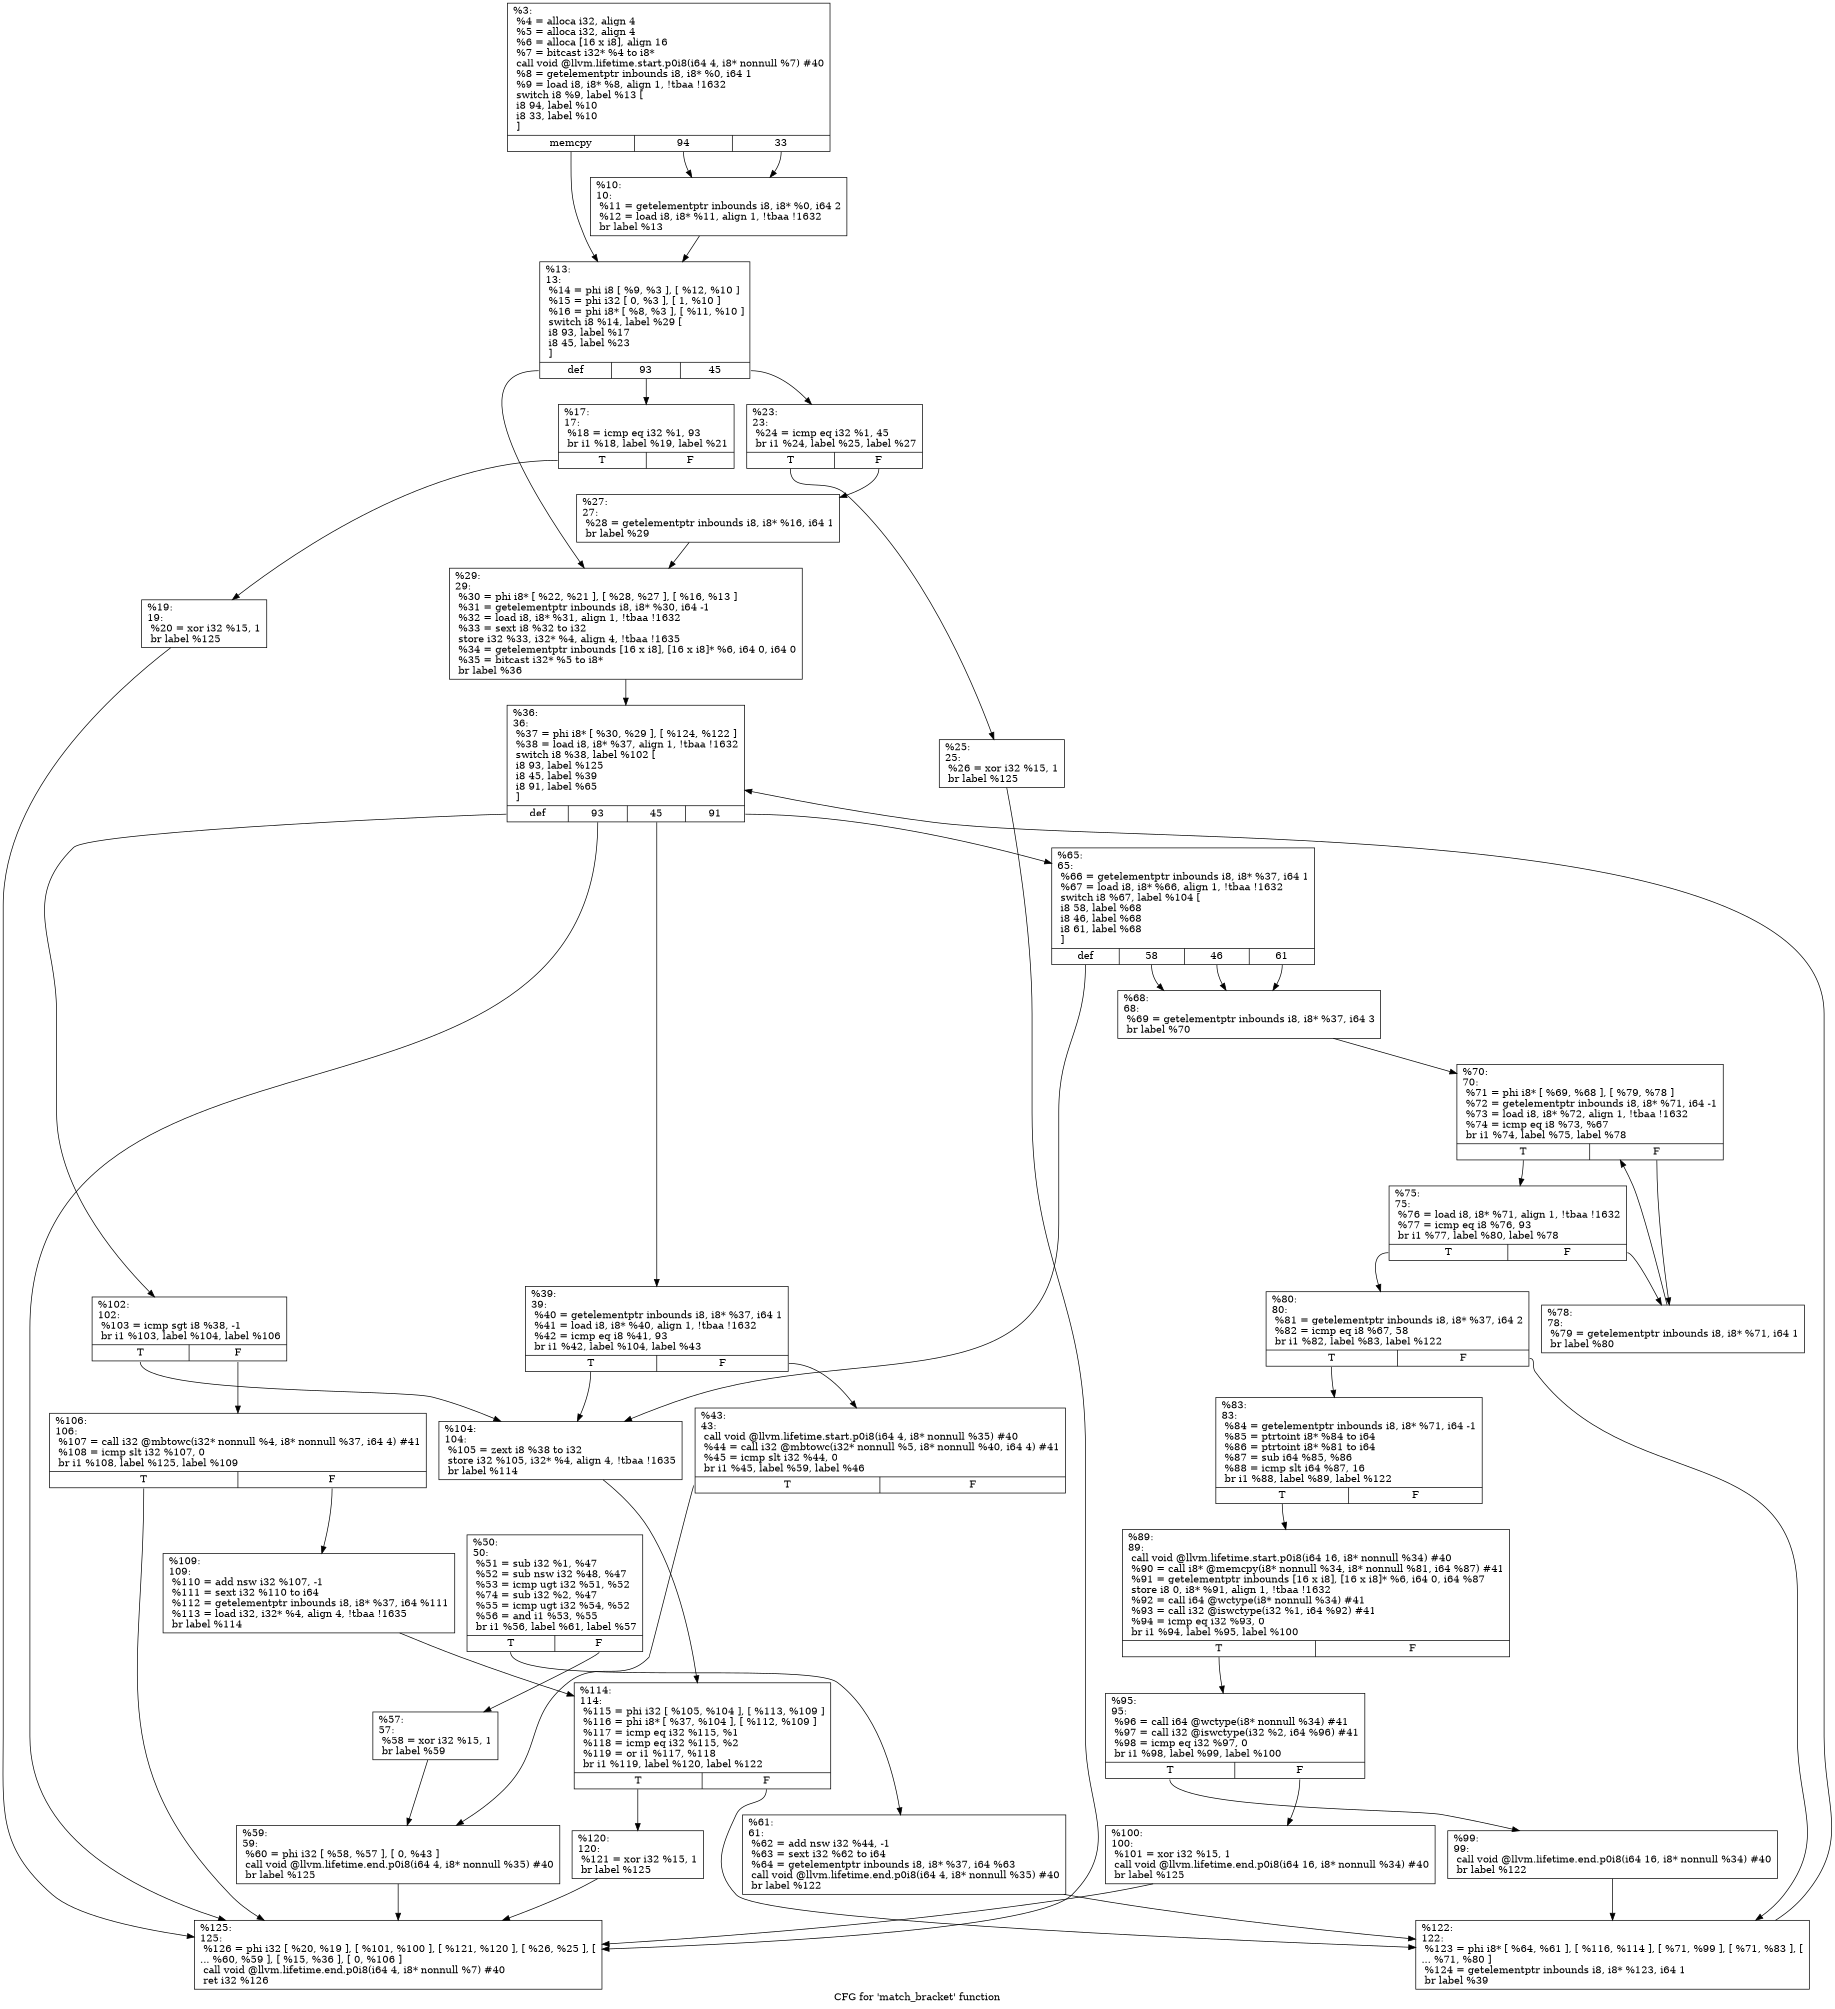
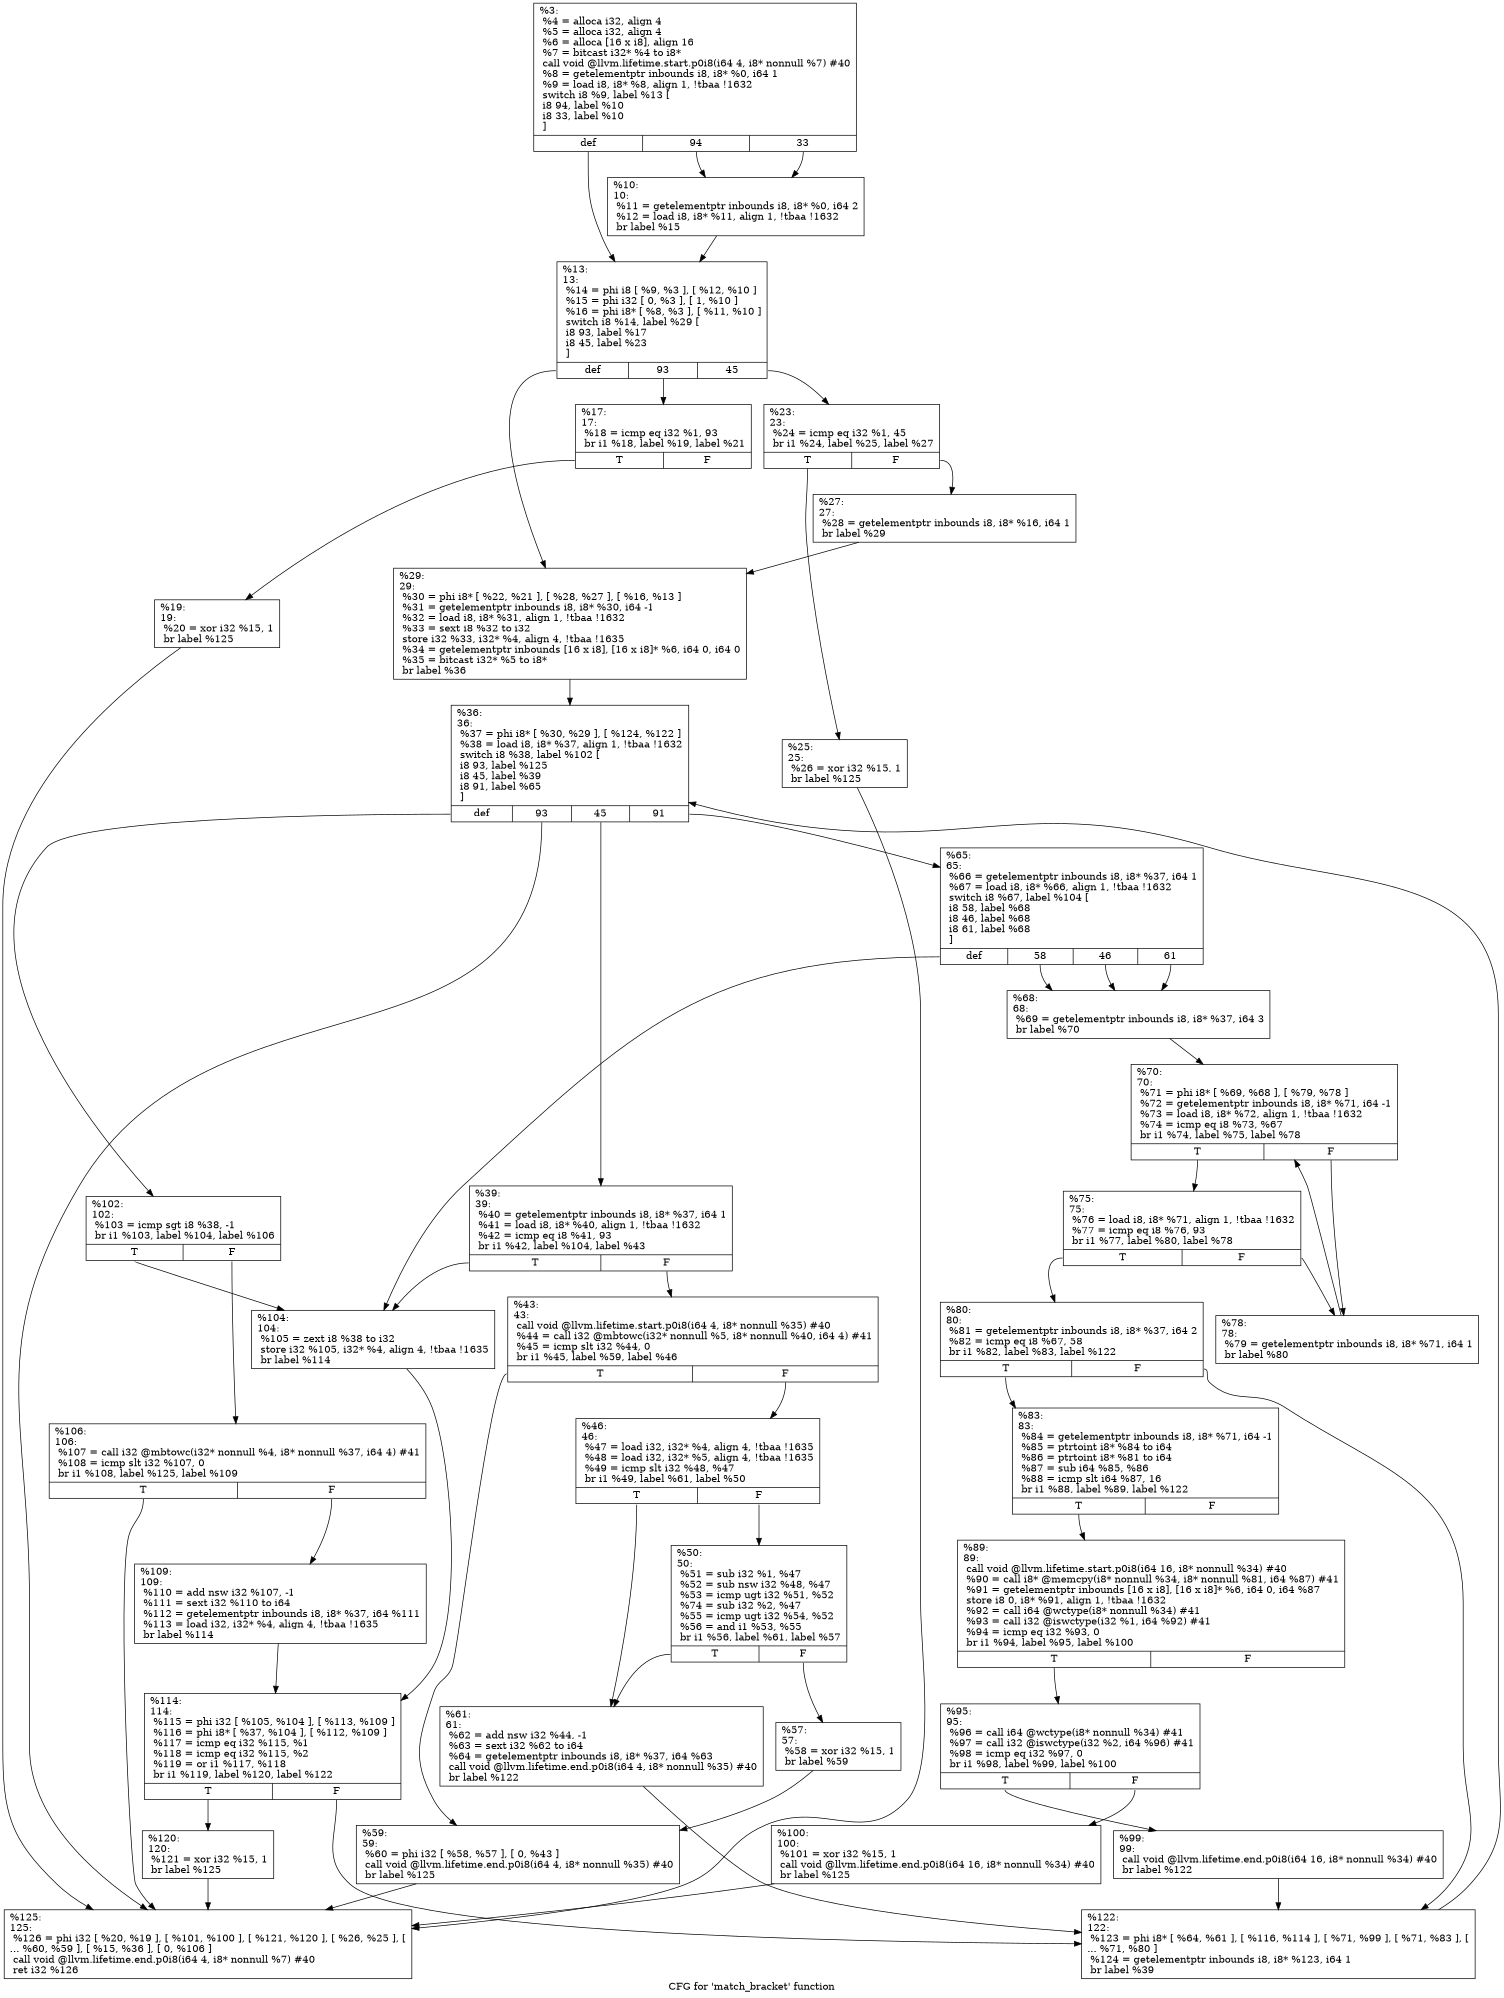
  digraph {
    label="CFG for 'match_bracket' function"
    node [shape=record]
    edge [tailport=s0]
-   n1 [label="{%3:\l  %4 = alloca i32, align 4\l  %5 = alloca i32, align 4\l  %6 = alloca [16 x i8], align 16\l  %7 = bitcast i32* %4 to i8*\l  call void @llvm.lifetime.start.p0i8(i64 4, i8* nonnull %7) #40\l  %8 = getelementptr inbounds i8, i8* %0, i64 1\l  %9 = load i8, i8* %8, align 1, !tbaa !1632\l  switch i8 %9, label %13 [\l    i8 94, label %10\l    i8 33, label %10\l  ]\l|{<s0>memcpy|<s1>94|<s2>33}}"]
+   n1 [label="{%3:\l  %4 = alloca i32, align 4\l  %5 = alloca i32, align 4\l  %6 = alloca [16 x i8], align 16\l  %7 = bitcast i32* %4 to i8*\l  call void @llvm.lifetime.start.p0i8(i64 4, i8* nonnull %7) #40\l  %8 = getelementptr inbounds i8, i8* %0, i64 1\l  %9 = load i8, i8* %8, align 1, !tbaa !1632\l  switch i8 %9, label %13 [\l    i8 94, label %10\l    i8 33, label %10\l  ]\l|{<s0>def|<s1>94|<s2>33}}"]
    n2 [label="{%13:\l13:                                               \l  %14 = phi i8 [ %9, %3 ], [ %12, %10 ]\l  %15 = phi i32 [ 0, %3 ], [ 1, %10 ]\l  %16 = phi i8* [ %8, %3 ], [ %11, %10 ]\l  switch i8 %14, label %29 [\l    i8 93, label %17\l    i8 45, label %23\l  ]\l|{<s0>def|<s1>93|<s2>45}}"]
-   n3 [label="{%10:\l10:                                               \l  %11 = getelementptr inbounds i8, i8* %0, i64 2\l  %12 = load i8, i8* %11, align 1, !tbaa !1632\l  br label %13\l}"]
+   n3 [label="{%10:\l10:                                               \l  %11 = getelementptr inbounds i8, i8* %0, i64 2\l  %12 = load i8, i8* %11, align 1, !tbaa !1632\l  br label %15\l}"]
    n4 [label="{%29:\l29:                                               \l  %30 = phi i8* [ %22, %21 ], [ %28, %27 ], [ %16, %13 ]\l  %31 = getelementptr inbounds i8, i8* %30, i64 -1\l  %32 = load i8, i8* %31, align 1, !tbaa !1632\l  %33 = sext i8 %32 to i32\l  store i32 %33, i32* %4, align 4, !tbaa !1635\l  %34 = getelementptr inbounds [16 x i8], [16 x i8]* %6, i64 0, i64 0\l  %35 = bitcast i32* %5 to i8*\l  br label %36\l}"]
    n5 [label="{%17:\l17:                                               \l  %18 = icmp eq i32 %1, 93\l  br i1 %18, label %19, label %21\l|{<s0>T|<s1>F}}"]
    n6 [label="{%23:\l23:                                               \l  %24 = icmp eq i32 %1, 45\l  br i1 %24, label %25, label %27\l|{<s0>T|<s1>F}}"]
    n7 [label="{%36:\l36:                                               \l  %37 = phi i8* [ %30, %29 ], [ %124, %122 ]\l  %38 = load i8, i8* %37, align 1, !tbaa !1632\l  switch i8 %38, label %102 [\l    i8 93, label %125\l    i8 45, label %39\l    i8 91, label %65\l  ]\l|{<s0>def|<s1>93|<s2>45|<s3>91}}"]
    n8 [label="{%19:\l19:                                               \l  %20 = xor i32 %15, 1\l  br label %125\l}"]
    n9 [label="{%25:\l25:                                               \l  %26 = xor i32 %15, 1\l  br label %125\l}"]
    n10 [label="{%27:\l27:                                               \l  %28 = getelementptr inbounds i8, i8* %16, i64 1\l  br label %29\l}"]
    n11 [label="{%125:\l125:                                              \l  %126 = phi i32 [ %20, %19 ], [ %101, %100 ], [ %121, %120 ], [ %26, %25 ], [\l... %60, %59 ], [ %15, %36 ], [ 0, %106 ]\l  call void @llvm.lifetime.end.p0i8(i64 4, i8* nonnull %7) #40\l  ret i32 %126\l}"]
    n12 [label="{%102:\l102:                                              \l  %103 = icmp sgt i8 %38, -1\l  br i1 %103, label %104, label %106\l|{<s0>T|<s1>F}}"]
    n13 [label="{%39:\l39:                                               \l  %40 = getelementptr inbounds i8, i8* %37, i64 1\l  %41 = load i8, i8* %40, align 1, !tbaa !1632\l  %42 = icmp eq i8 %41, 93\l  br i1 %42, label %104, label %43\l|{<s0>T|<s1>F}}"]
    n14 [label="{%65:\l65:                                               \l  %66 = getelementptr inbounds i8, i8* %37, i64 1\l  %67 = load i8, i8* %66, align 1, !tbaa !1632\l  switch i8 %67, label %104 [\l    i8 58, label %68\l    i8 46, label %68\l    i8 61, label %68\l  ]\l|{<s0>def|<s1>58|<s2>46|<s3>61}}"]
    n15 [label="{%104:\l104:                                              \l  %105 = zext i8 %38 to i32\l  store i32 %105, i32* %4, align 4, !tbaa !1635\l  br label %114\l}"]
    n16 [label="{%106:\l106:                                              \l  %107 = call i32 @mbtowc(i32* nonnull %4, i8* nonnull %37, i64 4) #41\l  %108 = icmp slt i32 %107, 0\l  br i1 %108, label %125, label %109\l|{<s0>T|<s1>F}}"]
    n17 [label="{%43:\l43:                                               \l  call void @llvm.lifetime.start.p0i8(i64 4, i8* nonnull %35) #40\l  %44 = call i32 @mbtowc(i32* nonnull %5, i8* nonnull %40, i64 4) #41\l  %45 = icmp slt i32 %44, 0\l  br i1 %45, label %59, label %46\l|{<s0>T|<s1>F}}"]
    n18 [label="{%68:\l68:                                               \l  %69 = getelementptr inbounds i8, i8* %37, i64 3\l  br label %70\l}"]
    n19 [label="{%114:\l114:                                              \l  %115 = phi i32 [ %105, %104 ], [ %113, %109 ]\l  %116 = phi i8* [ %37, %104 ], [ %112, %109 ]\l  %117 = icmp eq i32 %115, %1\l  %118 = icmp eq i32 %115, %2\l  %119 = or i1 %117, %118\l  br i1 %119, label %120, label %122\l|{<s0>T|<s1>F}}"]
    n20 [label="{%109:\l109:                                              \l  %110 = add nsw i32 %107, -1\l  %111 = sext i32 %110 to i64\l  %112 = getelementptr inbounds i8, i8* %37, i64 %111\l  %113 = load i32, i32* %4, align 4, !tbaa !1635\l  br label %114\l}"]
    n21 [label="{%59:\l59:                                               \l  %60 = phi i32 [ %58, %57 ], [ 0, %43 ]\l  call void @llvm.lifetime.end.p0i8(i64 4, i8* nonnull %35) #40\l  br label %125\l}"]
+   n22 [label="{%46:\l46:                                               \l  %47 = load i32, i32* %4, align 4, !tbaa !1635\l  %48 = load i32, i32* %5, align 4, !tbaa !1635\l  %49 = icmp slt i32 %48, %47\l  br i1 %49, label %61, label %50\l|{<s0>T|<s1>F}}"]
    n23 [label="{%70:\l70:                                               \l  %71 = phi i8* [ %69, %68 ], [ %79, %78 ]\l  %72 = getelementptr inbounds i8, i8* %71, i64 -1\l  %73 = load i8, i8* %72, align 1, !tbaa !1632\l  %74 = icmp eq i8 %73, %67\l  br i1 %74, label %75, label %78\l|{<s0>T|<s1>F}}"]
    n24 [label="{%122:\l122:                                              \l  %123 = phi i8* [ %64, %61 ], [ %116, %114 ], [ %71, %99 ], [ %71, %83 ], [\l... %71, %80 ]\l  %124 = getelementptr inbounds i8, i8* %123, i64 1\l  br label %39\l}"]
    n25 [label="{%120:\l120:                                              \l  %121 = xor i32 %15, 1\l  br label %125\l}"]
    n26 [label="{%61:\l61:                                               \l  %62 = add nsw i32 %44, -1\l  %63 = sext i32 %62 to i64\l  %64 = getelementptr inbounds i8, i8* %37, i64 %63\l  call void @llvm.lifetime.end.p0i8(i64 4, i8* nonnull %35) #40\l  br label %122\l}"]
    n27 [label="{%50:\l50:                                               \l  %51 = sub i32 %1, %47\l  %52 = sub nsw i32 %48, %47\l  %53 = icmp ugt i32 %51, %52\l  %74 = sub i32 %2, %47\l  %55 = icmp ugt i32 %54, %52\l  %56 = and i1 %53, %55\l  br i1 %56, label %61, label %57\l|{<s0>T|<s1>F}}"]
    n28 [label="{%57:\l57:                                               \l  %58 = xor i32 %15, 1\l  br label %59\l}"]
    n29 [label="{%75:\l75:                                               \l  %76 = load i8, i8* %71, align 1, !tbaa !1632\l  %77 = icmp eq i8 %76, 93\l  br i1 %77, label %80, label %78\l|{<s0>T|<s1>F}}"]
    n30 [label="{%78:\l78:                                               \l  %79 = getelementptr inbounds i8, i8* %71, i64 1\l  br label %80\l}"]
    n31 [label="{%80:\l80:                                               \l  %81 = getelementptr inbounds i8, i8* %37, i64 2\l  %82 = icmp eq i8 %67, 58\l  br i1 %82, label %83, label %122\l|{<s0>T|<s1>F}}"]
    n32 [label="{%83:\l83:                                               \l  %84 = getelementptr inbounds i8, i8* %71, i64 -1\l  %85 = ptrtoint i8* %84 to i64\l  %86 = ptrtoint i8* %81 to i64\l  %87 = sub i64 %85, %86\l  %88 = icmp slt i64 %87, 16\l  br i1 %88, label %89, label %122\l|{<s0>T|<s1>F}}"]
    n33 [label="{%89:\l89:                                               \l  call void @llvm.lifetime.start.p0i8(i64 16, i8* nonnull %34) #40\l  %90 = call i8* @memcpy(i8* nonnull %34, i8* nonnull %81, i64 %87) #41\l  %91 = getelementptr inbounds [16 x i8], [16 x i8]* %6, i64 0, i64 %87\l  store i8 0, i8* %91, align 1, !tbaa !1632\l  %92 = call i64 @wctype(i8* nonnull %34) #41\l  %93 = call i32 @iswctype(i32 %1, i64 %92) #41\l  %94 = icmp eq i32 %93, 0\l  br i1 %94, label %95, label %100\l|{<s0>T|<s1>F}}"]
    n34 [label="{%95:\l95:                                               \l  %96 = call i64 @wctype(i8* nonnull %34) #41\l  %97 = call i32 @iswctype(i32 %2, i64 %96) #41\l  %98 = icmp eq i32 %97, 0\l  br i1 %98, label %99, label %100\l|{<s0>T|<s1>F}}"]
    n35 [label="{%100:\l100:                                              \l  %101 = xor i32 %15, 1\l  call void @llvm.lifetime.end.p0i8(i64 16, i8* nonnull %34) #40\l  br label %125\l}"]
    n36 [label="{%99:\l99:                                               \l  call void @llvm.lifetime.end.p0i8(i64 16, i8* nonnull %34) #40\l  br label %122\l}"]
    n1 -> n2
    n1 -> n3 [tailport=s1]
    n1 -> n3 [tailport=s2]
    n2 -> n4
    n2 -> n5 [tailport=s1]
    n2 -> n6 [tailport=s2]
    n3 -> n2
    n4 -> n7
    n5 -> n8
    n6 -> n9
    n6 -> n10 [tailport=s1]
    n7 -> n11 [tailport=s1]
    n7 -> n12
    n7 -> n13 [tailport=s2]
    n7 -> n14 [tailport=s3]
    n8 -> n11
    n9 -> n11
    n10 -> n4
    n12 -> n15
    n12 -> n16 [tailport=s1]
    n13 -> n15
    n13 -> n17 [tailport=s1]
    n14 -> n15
    n14 -> n18 [tailport=s1]
    n14 -> n18 [tailport=s2]
    n14 -> n18 [tailport=s3]
    n15 -> n19
    n16 -> n11
    n16 -> n20 [tailport=s1]
    n17 -> n21
+   n17 -> n22 [tailport=s1]
    n18 -> n23
    n19 -> n24 [tailport=s1]
    n19 -> n25
    n20 -> n19
    n21 -> n11
+   n22 -> n26
+   n22 -> n27 [tailport=s1]
    n23 -> n29
    n23 -> n30 [tailport=s1]
    n24 -> n7
    n25 -> n11
    n26 -> n24
    n27 -> n26
    n27 -> n28 [tailport=s1]
    n28 -> n21
    n29 -> n30 [tailport=s1]
    n29 -> n31
    n30 -> n23
    n31 -> n24 [tailport=s1]
    n31 -> n32
    n32 -> n33
    n33 -> n34
    n34 -> n35 [tailport=s1]
    n34 -> n36
    n35 -> n11
    n36 -> n24
  }
